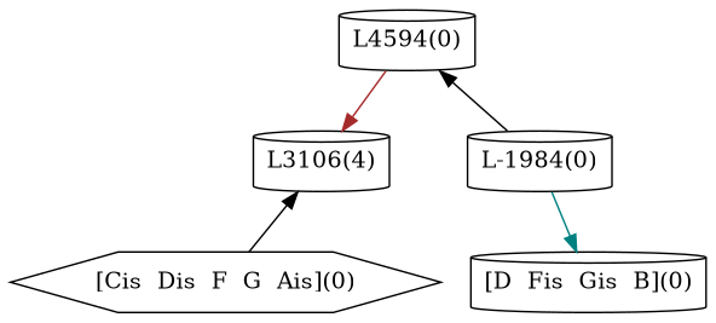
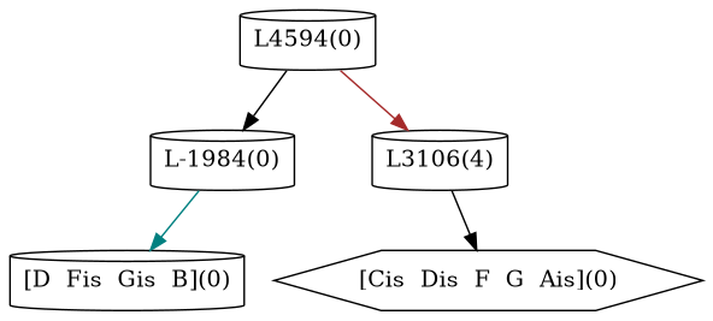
  digraph {
    node [shape=cylinder]
    edge [color=black]
    n1 [label="L4594(0)"]
    "L-1984(0)"
    n3 [label="L3106(4)"]
    "[D  Fis  Gis  B](0)"
    "[Cis  Dis  F  G  Ais](0)" [shape=hexagon]
    subgraph sub_1 {
      rank=min
      n1
    }
    subgraph sub_2 {
      rank=same
      "L-1984(0)"
      n3
    }
    subgraph sub_3 {
      rank=max
      "[D  Fis  Gis  B](0)"
      "[Cis  Dis  F  G  Ais](0)"
    }
-   "L-1984(0)" -> n1
+   n1 -> "L-1984(0)"
    n1 -> n3 [color=brown]
    "L-1984(0)" -> "[D  Fis  Gis  B](0)" [color=teal]
-   "[Cis  Dis  F  G  Ais](0)" -> n3
+   n3 -> "[Cis  Dis  F  G  Ais](0)"
  }
